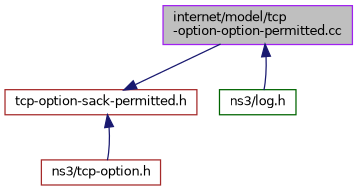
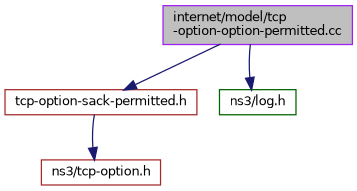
  digraph {
    node [color=brown fillcolor=white fontname=Helvetica fontsize=10 shape=record style=filled]
    edge [arrowhead=normal color=midnightblue fontname=Helvetica fontsize=10 labelfontname=Helvetica labelfontsize=10 style=solid]
    n1 [color=purple fillcolor=grey75 fontcolor=black height=0.2 label="internet/model/tcp\l-option-option-permitted.cc" width=0.4]
    n2 [height=0.2 label="tcp-option-sack-permitted.h" width=0.4]
    n3 [color=darkgreen height=0.2 label="ns3/log.h" width=0.4]
    n4 [height=0.2 label="ns3/tcp-option.h" width=0.4]
    n1 -> n2
-   n3 -> n1
-   n4 -> n2
+   n1 -> n3
+   n2 -> n4
  }
